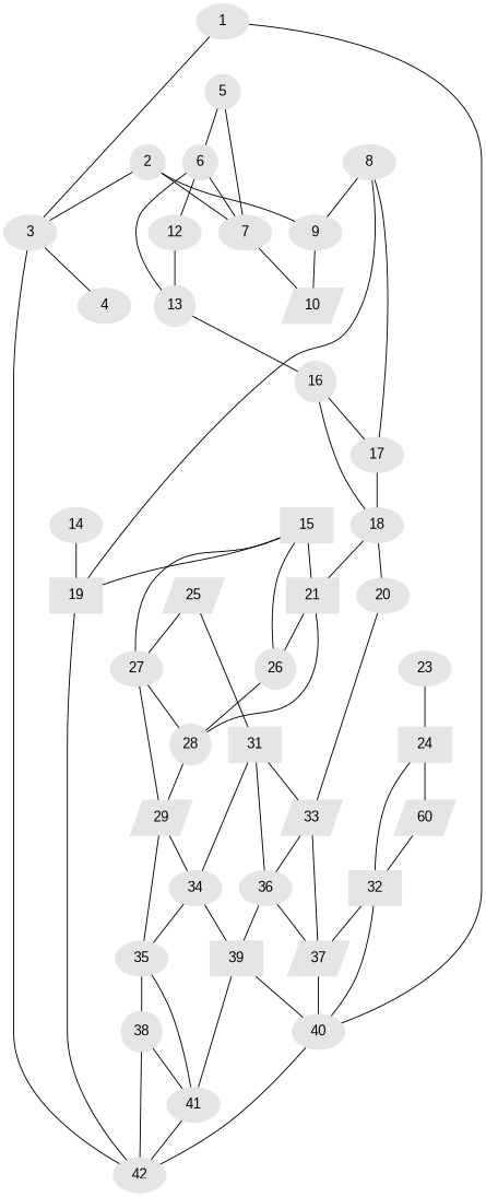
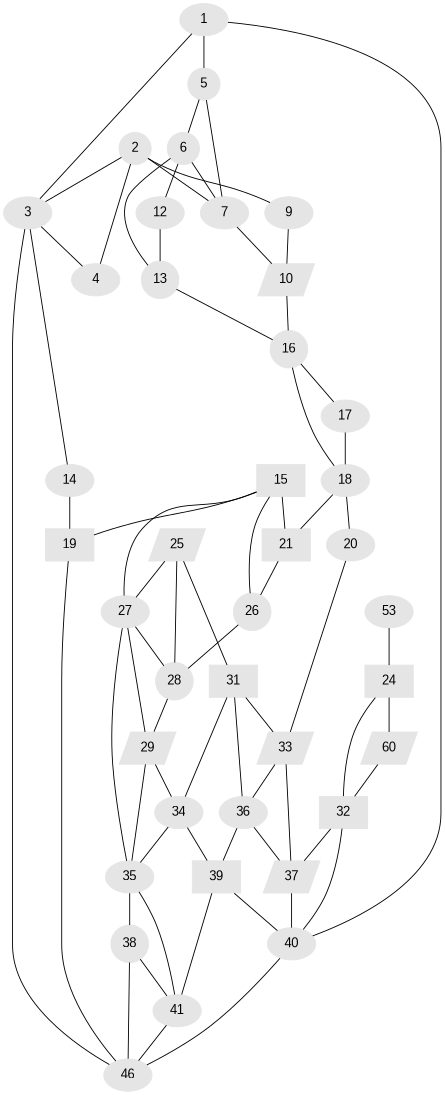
  graph {
    fontname="Liberation Sans"
    node [color=gray90 fontname="Liberation Sans" shape=ellipse style=filled]
    edge [fontname="Liberation Sans" weight=1.0]
    1
    3
    5 [shape=circle]
    40
    4
    14
-   42
+   42 [label=46]
    7
    6 [shape=circle]
    2 [shape=circle]
    9
    10 [shape=parallelogram]
    19 [shape=box]
-   8
    17
    12
    13 [shape=circle]
    16 [shape=circle]
    18
    24 [shape=box]
    n21 [label=60 shape=parallelogram]
    32 [shape=box]
    15 [shape=box]
    21 [shape=box]
    26 [shape=circle]
    27
    28 [shape=circle]
    29 [shape=parallelogram]
    35
    20
    33 [shape=parallelogram]
    36
    37 [shape=parallelogram]
-   23
+   23 [label=53]
    25 [shape=parallelogram]
    31 [shape=box]
    34
    38 [shape=circle]
    41
    39 [shape=box]
    1 -- 3
+   1 -- 5 [weight=2.0]
    1 -- 40
    3 -- 4
+   3 -- 14
    3 -- 42
    5 -- 7
    5 -- 6
    40 -- 42
    14 -- 19 [weight=2.0]
    7 -- 10
    6 -- 7
    6 -- 12
    6 -- 13
    2 -- 3
+   2 -- 4
    2 -- 7
    2 -- 9 [weight=2.0]
    9 -- 10
+   10 -- 16
    19 -- 42
-   8 -- 9
-   8 -- 19
-   8 -- 17
    17 -- 18
    12 -- 13
    13 -- 16
    16 -- 17
    16 -- 18
    18 -- 21
    18 -- 20
    24 -- n21 [weight=2.0]
    24 -- 32
    n21 -- 32 [weight=2.0]
    32 -- 40
    32 -- 37
    15 -- 19
    15 -- 21
    15 -- 26
    15 -- 27
    21 -- 26
    26 -- 28
    27 -- 28
    27 -- 29
+   27 -- 35
    28 -- 29
    29 -- 35
    29 -- 34
    35 -- 38 [weight=2.0]
    35 -- 41
    20 -- 33
    33 -- 36
    33 -- 37
    36 -- 37
    36 -- 39
    37 -- 40
    23 -- 24 [weight=2.0]
    25 -- 27
-   21 -- 28
+   25 -- 28
    25 -- 31
    31 -- 33
    31 -- 36
    31 -- 34
    34 -- 35
    34 -- 39
    38 -- 42 [weight=2.0]
    38 -- 41
    41 -- 42
    39 -- 40
    39 -- 41
  }
